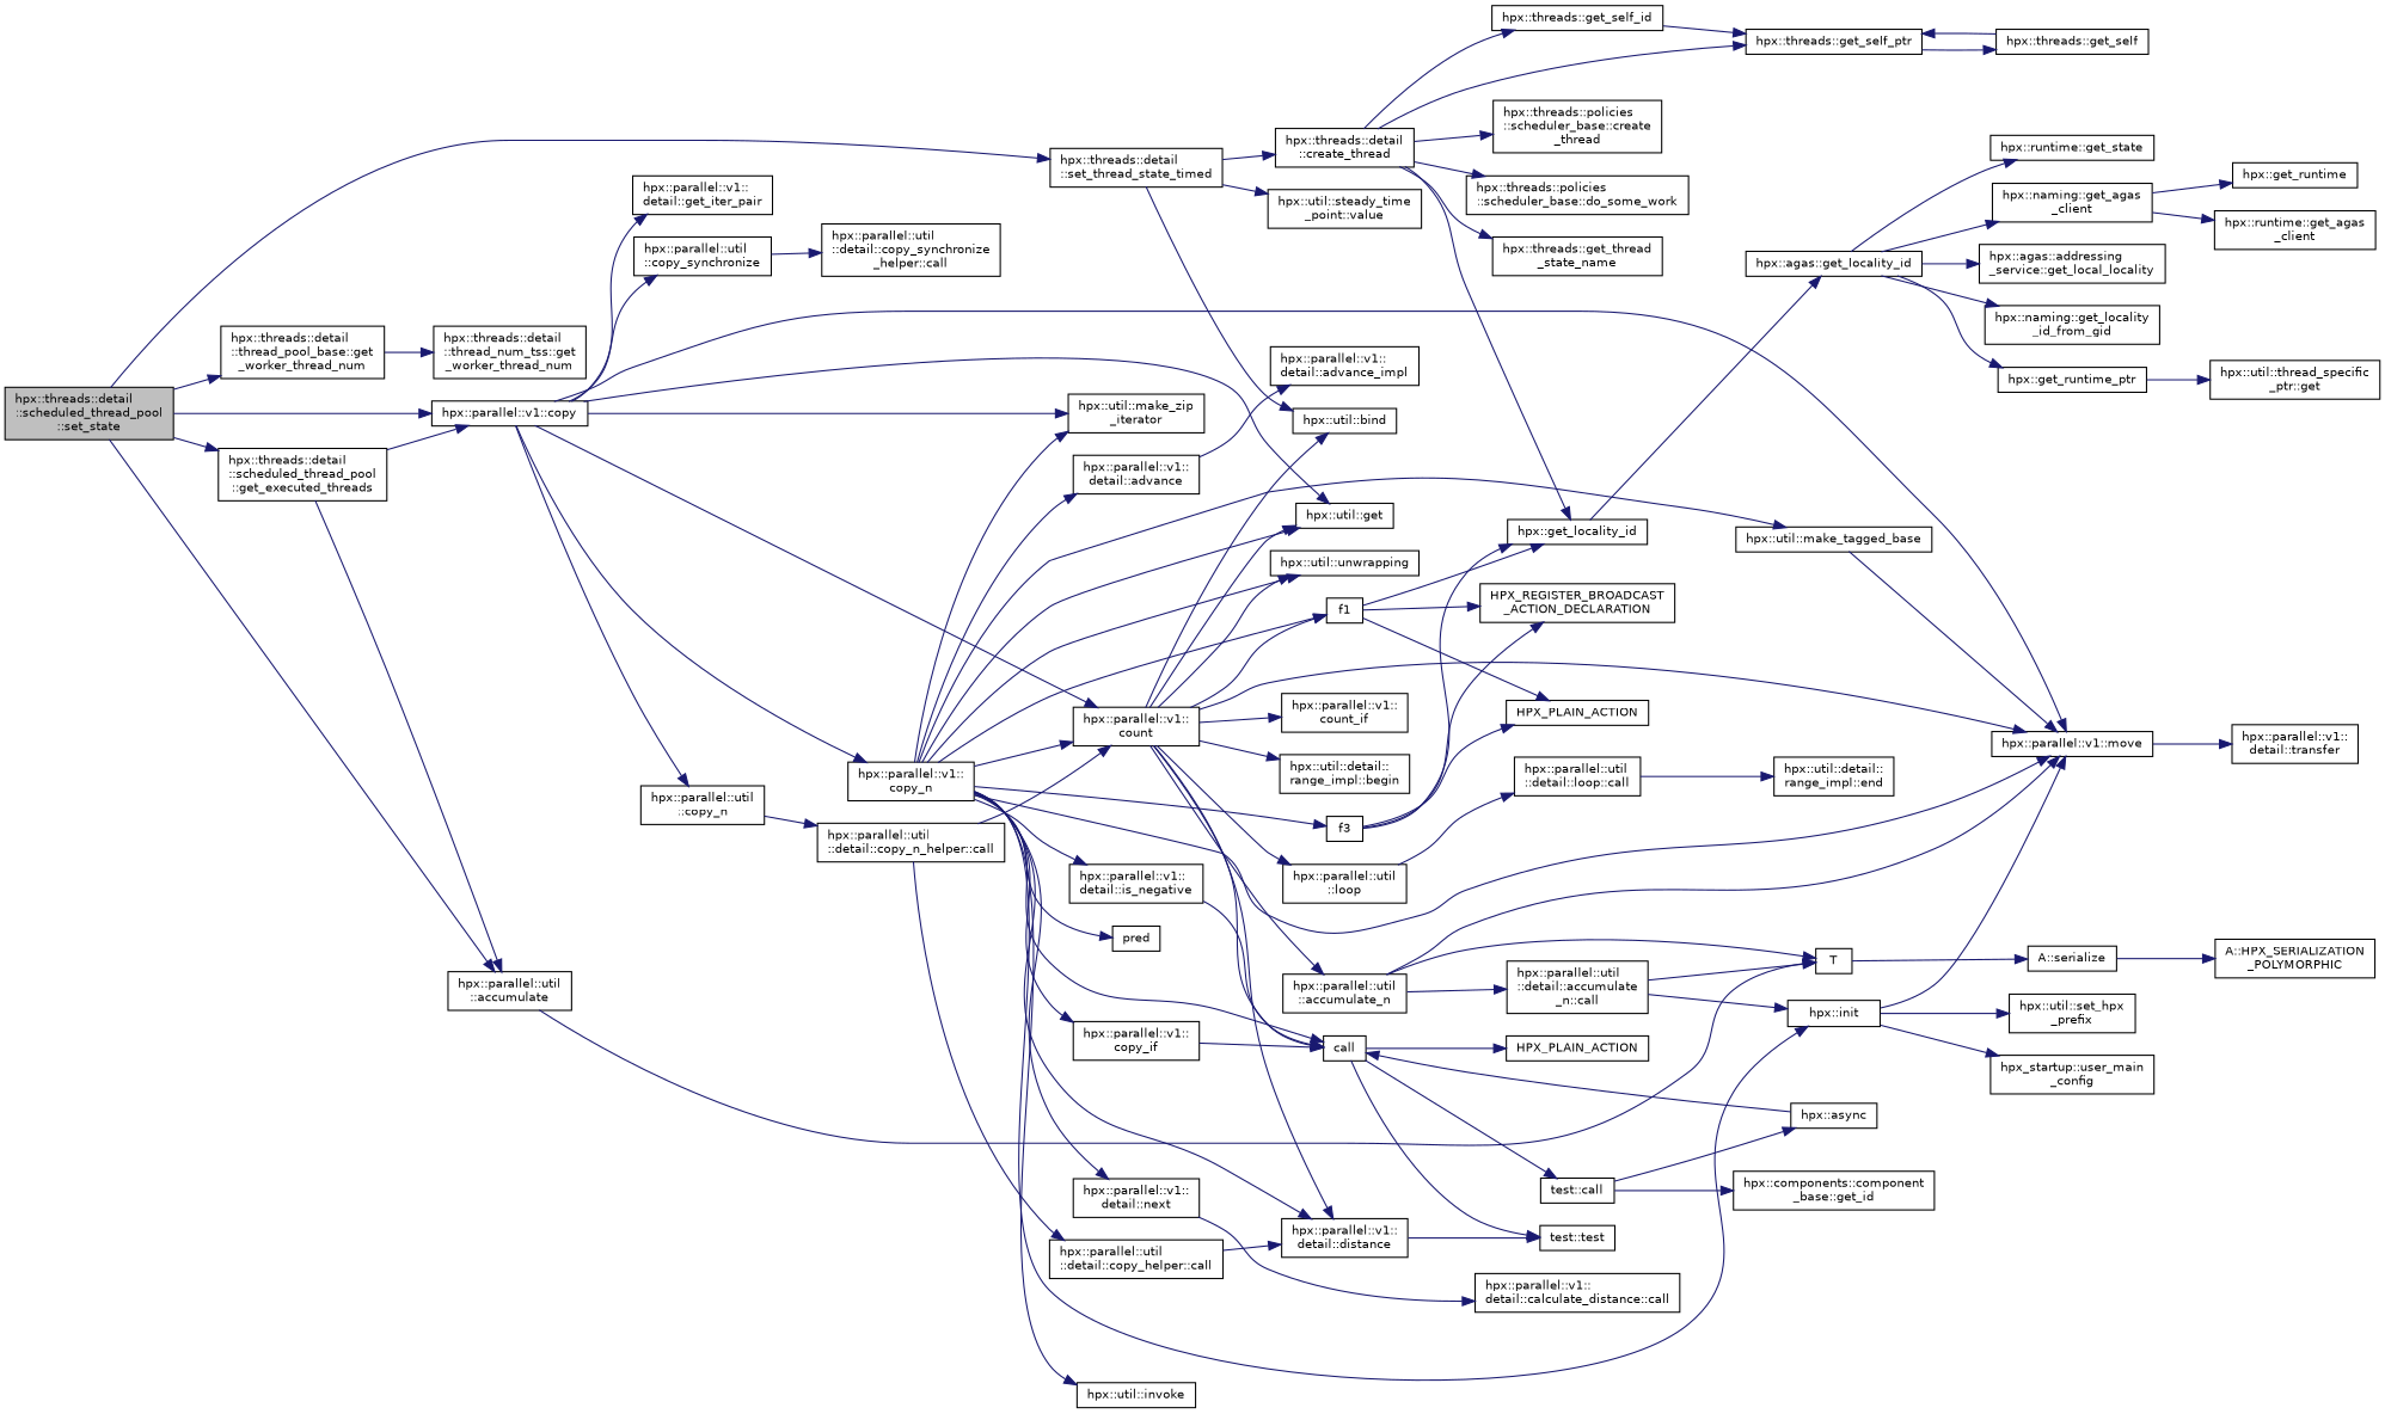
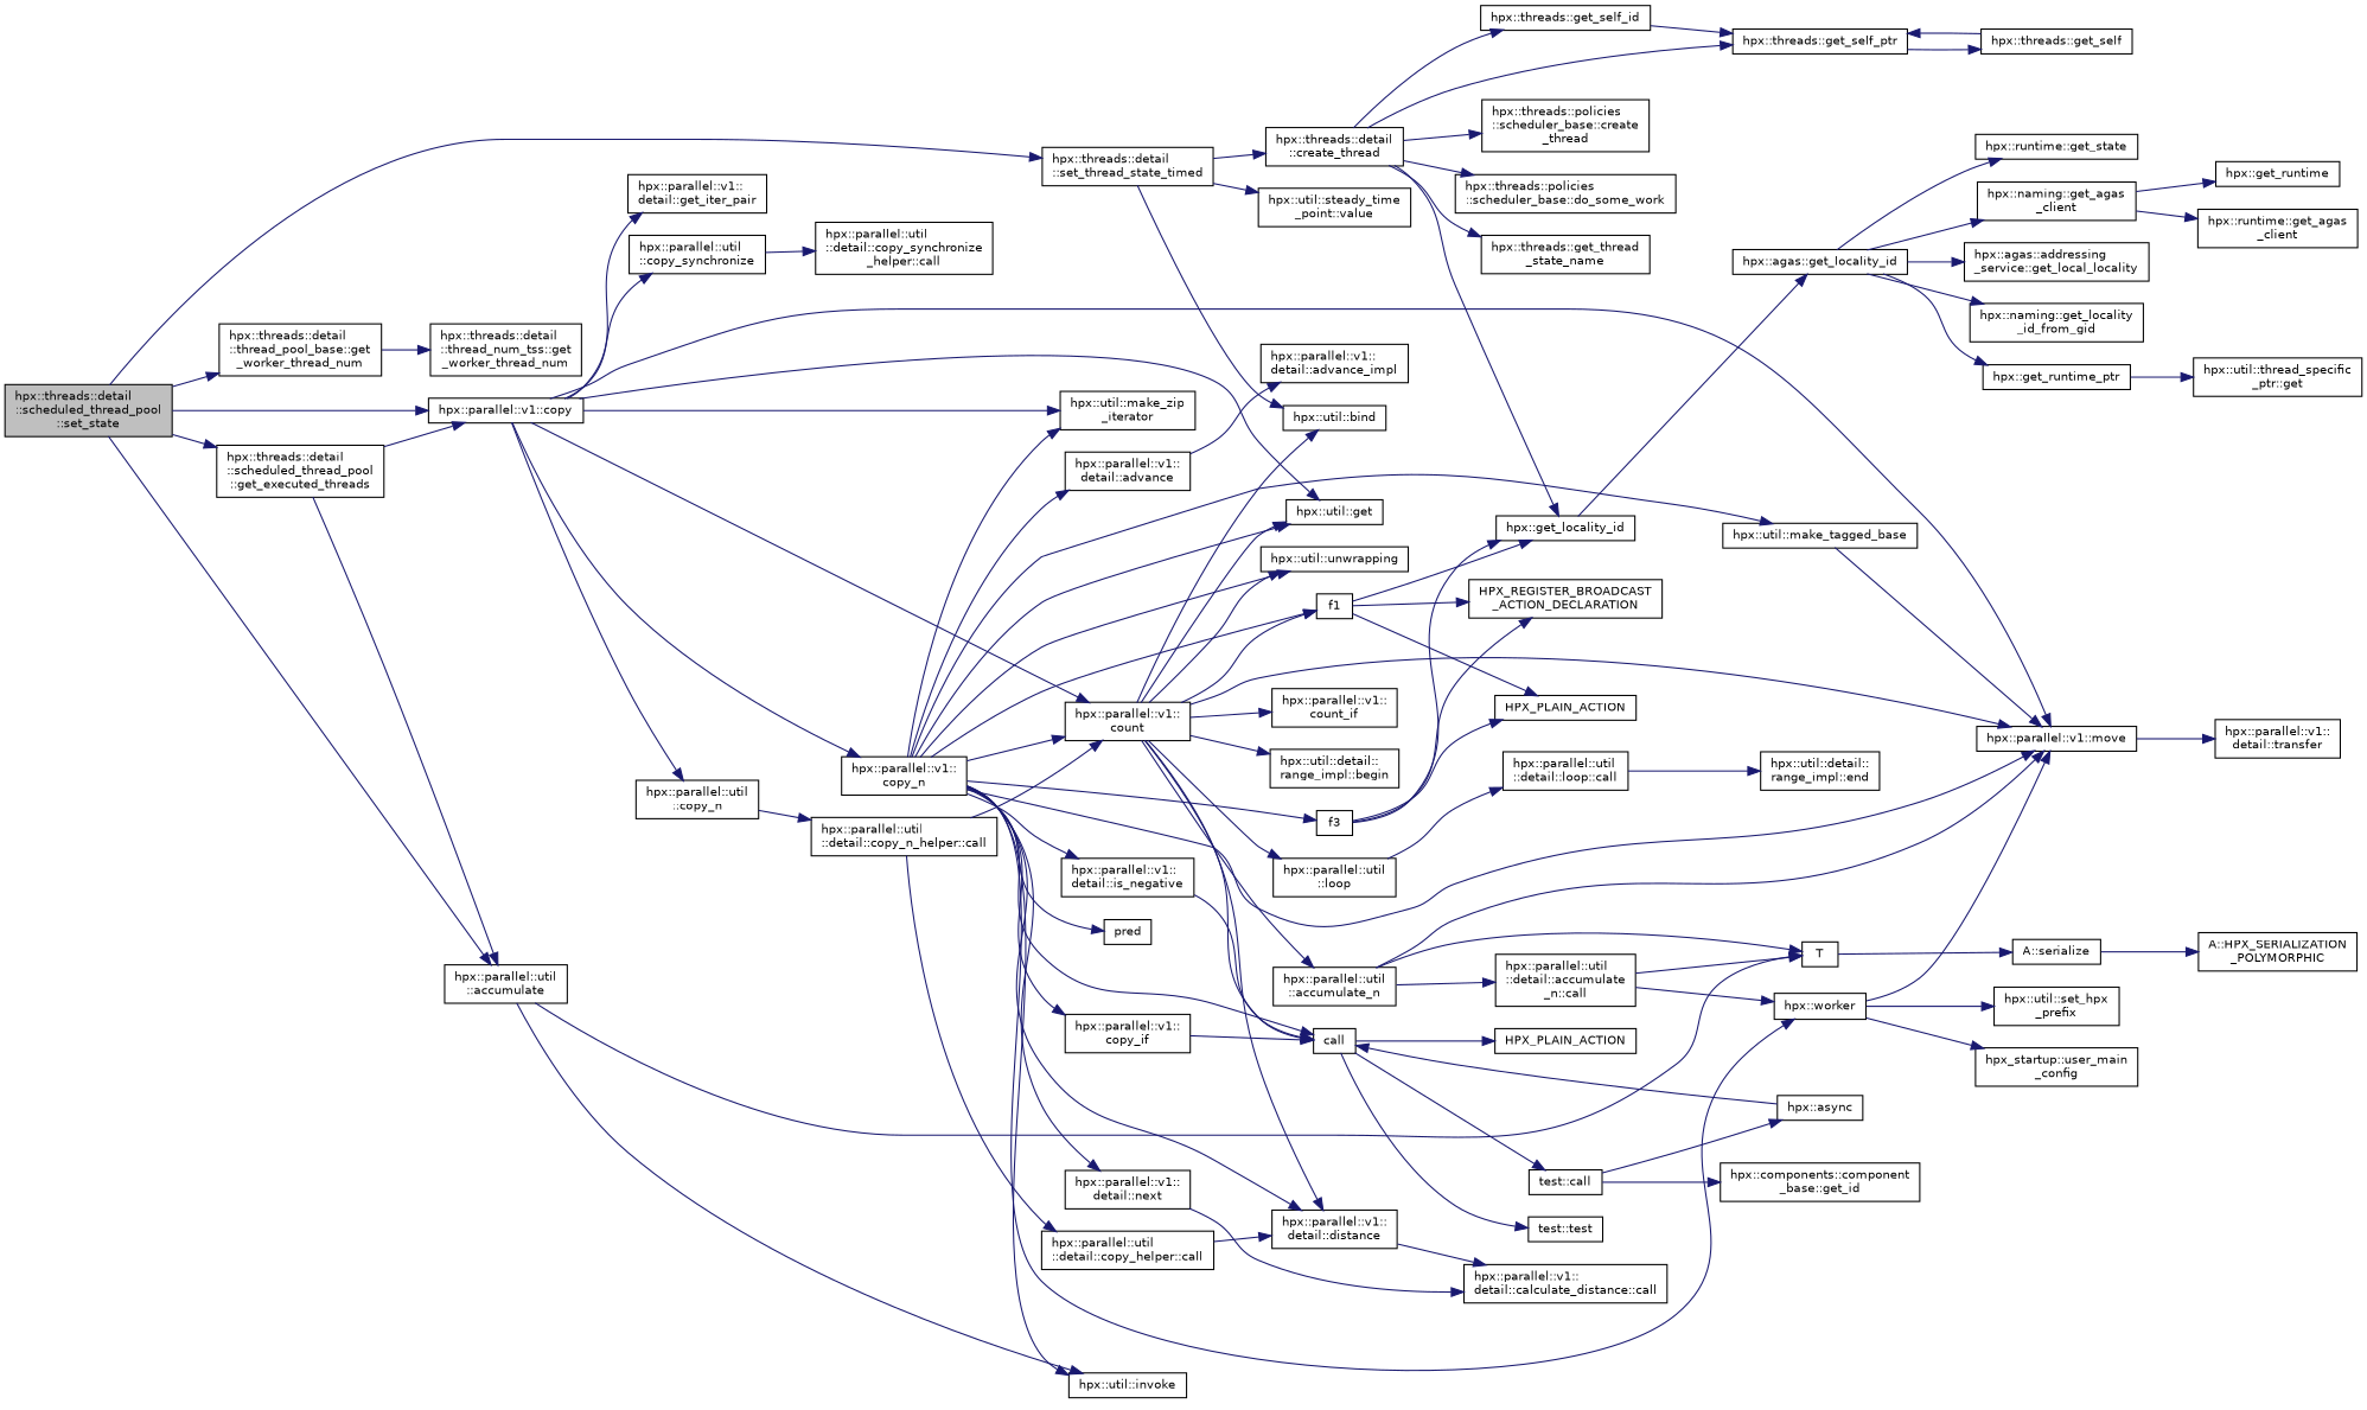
  digraph {
    rankdir=LR
    node [color=black fillcolor=white fontname=Helvetica fontsize=10 shape=record style=filled]
    edge [color=midnightblue fontname=Helvetica fontsize=10 labelfontname=Helvetica labelfontsize=10 style=solid]
    n1 [fillcolor=grey75 fontcolor=black height=0.2 label="hpx::threads::detail\l::scheduled_thread_pool\l::set_state" width=0.4]
    n2 [height=0.2 label="hpx::threads::detail\l::set_thread_state_timed" width=0.4]
    n3 [height=0.2 label="hpx::threads::detail\l::thread_pool_base::get\l_worker_thread_num" width=0.4]
    n4 [height=0.2 label="hpx::threads::detail\l::scheduled_thread_pool\l::get_executed_threads" width=0.4]
    n5 [height=0.2 label="hpx::parallel::util\l::accumulate" width=0.4]
    n6 [height=0.2 label="hpx::parallel::v1::copy" width=0.4]
    n7 [height=0.2 label="hpx::util::bind" width=0.4]
    n8 [height=0.2 label="hpx::util::steady_time\l_point::value" width=0.4]
    n9 [height=0.2 label="hpx::threads::detail\l::create_thread" width=0.4]
    n10 [height=0.2 label="hpx::threads::detail\l::thread_num_tss::get\l_worker_thread_num" width=0.4]
    n11 [height=0.2 label=T width=0.4]
    n12 [height=0.2 label="hpx::util::invoke" width=0.4]
    n13 [height=0.2 label="hpx::parallel::v1::\lcopy_n" width=0.4]
    n14 [height=0.2 label="hpx::parallel::v1::move" width=0.4]
    n15 [height=0.2 label="hpx::util::get" width=0.4]
    n16 [height=0.2 label="hpx::parallel::v1::\lcount" width=0.4]
    n17 [height=0.2 label="hpx::util::make_zip\l_iterator" width=0.4]
    n18 [height=0.2 label="hpx::parallel::util\l::copy_n" width=0.4]
    n19 [height=0.2 label="hpx::parallel::v1::\ldetail::get_iter_pair" width=0.4]
    n20 [height=0.2 label="hpx::parallel::util\l::copy_synchronize" width=0.4]
    n21 [height=0.2 label="hpx::threads::get_thread\l_state_name" width=0.4]
    n22 [height=0.2 label="hpx::threads::get_self_ptr" width=0.4]
    n23 [height=0.2 label="hpx::threads::get_self_id" width=0.4]
    n24 [height=0.2 label="hpx::get_locality_id" width=0.4]
    n25 [height=0.2 label="hpx::threads::policies\l::scheduler_base::create\l_thread" width=0.4]
    n26 [height=0.2 label="hpx::threads::policies\l::scheduler_base::do_some_work" width=0.4]
    n27 [height=0.2 label="hpx::threads::get_self" width=0.4]
    n28 [height=0.2 label="hpx::agas::get_locality_id" width=0.4]
    n29 [height=0.2 label="hpx::get_runtime_ptr" width=0.4]
    n30 [height=0.2 label="hpx::runtime::get_state" width=0.4]
    n31 [height=0.2 label="hpx::naming::get_agas\l_client" width=0.4]
    n32 [height=0.2 label="hpx::agas::addressing\l_service::get_local_locality" width=0.4]
    n33 [height=0.2 label="hpx::naming::get_locality\l_id_from_gid" width=0.4]
    n34 [height=0.2 label="hpx::util::thread_specific\l_ptr::get" width=0.4]
    n35 [height=0.2 label="hpx::get_runtime" width=0.4]
    n36 [height=0.2 label="hpx::runtime::get_agas\l_client" width=0.4]
    n37 [height=0.2 label="A::serialize" width=0.4]
    n38 [height=0.2 label="A::HPX_SERIALIZATION\l_POLYMORPHIC" width=0.4]
    n39 [height=0.2 label="hpx::util::make_tagged_base" width=0.4]
    n40 [height=0.2 label="hpx::parallel::v1::\ldetail::is_negative" width=0.4]
    n41 [height=0.2 label=call width=0.4]
    n42 [height=0.2 label=pred width=0.4]
    n43 [height=0.2 label="hpx::parallel::v1::\lcopy_if" width=0.4]
    n44 [height=0.2 label=f1 width=0.4]
    n45 [height=0.2 label="hpx::parallel::v1::\ldetail::distance" width=0.4]
    n46 [height=0.2 label="hpx::util::unwrapping" width=0.4]
-   n47 [height=0.2 label="hpx::init" width=0.4]
+   n47 [height=0.2 label="hpx::worker" width=0.4]
    n48 [height=0.2 label=f3 width=0.4]
    n49 [height=0.2 label="hpx::parallel::v1::\ldetail::next" width=0.4]
    n50 [height=0.2 label="hpx::parallel::v1::\ldetail::advance" width=0.4]
    n51 [height=0.2 label="hpx::parallel::v1::\ldetail::transfer" width=0.4]
    n52 [height=0.2 label="hpx::parallel::v1::\lcount_if" width=0.4]
    n53 [height=0.2 label="hpx::parallel::util\l::loop" width=0.4]
    n54 [height=0.2 label="hpx::parallel::util\l::accumulate_n" width=0.4]
    n55 [height=0.2 label="hpx::util::detail::\lrange_impl::begin" width=0.4]
    n56 [height=0.2 label="hpx::parallel::util\l::detail::copy_n_helper::call" width=0.4]
    n57 [height=0.2 label="hpx::parallel::util\l::detail::copy_synchronize\l_helper::call" width=0.4]
    n58 [height=0.2 label="test::test" width=0.4]
    n59 [height=0.2 label=HPX_PLAIN_ACTION width=0.4]
    n60 [height=0.2 label="test::call" width=0.4]
    n61 [height=0.2 label=HPX_PLAIN_ACTION width=0.4]
    n62 [height=0.2 label="HPX_REGISTER_BROADCAST\l_ACTION_DECLARATION" width=0.4]
    n63 [height=0.2 label="hpx::parallel::v1::\ldetail::calculate_distance::call" width=0.4]
    n64 [height=0.2 label="hpx::util::set_hpx\l_prefix" width=0.4]
    n65 [height=0.2 label="hpx_startup::user_main\l_config" width=0.4]
    n66 [height=0.2 label="hpx::parallel::v1::\ldetail::advance_impl" width=0.4]
    n67 [height=0.2 label="hpx::async" width=0.4]
    n68 [height=0.2 label="hpx::components::component\l_base::get_id" width=0.4]
    n69 [height=0.2 label="hpx::parallel::util\l::detail::loop::call" width=0.4]
    n70 [height=0.2 label="hpx::parallel::util\l::detail::accumulate\l_n::call" width=0.4]
    n71 [height=0.2 label="hpx::util::detail::\lrange_impl::end" width=0.4]
    n72 [height=0.2 label="hpx::parallel::util\l::detail::copy_helper::call" width=0.4]
    n1 -> n2
    n1 -> n3
    n1 -> n4
    n1 -> n5
    n1 -> n6
    n2 -> n7
    n2 -> n8
    n2 -> n9
    n3 -> n10
    n4 -> n5
    n4 -> n6
    n5 -> n11
+   n5 -> n12
    n6 -> n13
    n6 -> n14
    n6 -> n15
    n6 -> n16
    n6 -> n17
    n6 -> n18
    n6 -> n19
    n6 -> n20
    n9 -> n21
    n9 -> n22
    n9 -> n23
    n9 -> n24
    n9 -> n25
    n9 -> n26
    n11 -> n37
    n13 -> n12
    n13 -> n14
    n13 -> n15
    n13 -> n16
    n13 -> n17
    n13 -> n39
    n13 -> n40
    n13 -> n41
    n13 -> n42
    n13 -> n43
    n13 -> n44
    n13 -> n45
    n13 -> n46
    n13 -> n47
    n13 -> n48
    n13 -> n49
    n13 -> n50
    n14 -> n51
    n16 -> n7
    n16 -> n14
    n16 -> n15
    n16 -> n41
    n16 -> n44
    n16 -> n45
    n16 -> n46
    n16 -> n52
    n16 -> n53
    n16 -> n54
    n16 -> n55
    n18 -> n56
    n20 -> n57
    n22 -> n27
    n23 -> n22
    n24 -> n28
    n27 -> n22
    n28 -> n29
    n28 -> n30
    n28 -> n31
    n28 -> n32
    n28 -> n33
    n29 -> n34
    n31 -> n35
    n31 -> n36
    n37 -> n38
    n39 -> n14
    n40 -> n41
    n41 -> n58
    n41 -> n59
    n41 -> n60
    n43 -> n41
    n44 -> n24
    n44 -> n61
    n44 -> n62
-   n45 -> n58
+   n45 -> n63
    n47 -> n14
    n47 -> n64
    n47 -> n65
    n48 -> n24
    n48 -> n61
    n48 -> n62
    n49 -> n63
    n50 -> n66
    n53 -> n69
    n54 -> n11
    n54 -> n14
    n54 -> n70
    n56 -> n16
    n56 -> n72
    n60 -> n67
    n60 -> n68
    n67 -> n41
    n69 -> n71
    n70 -> n11
    n70 -> n47
    n72 -> n45
  }
